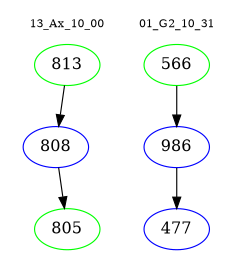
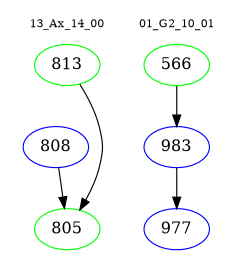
  digraph {
    node [color=green]
    edge [color=black]
    n1 [label=813]
    n2 [color=blue label=808]
    n3 [label=805]
    n4 [label=566]
-   n5 [color=blue label=986]
-   n6 [color=blue label=477]
+   n5 [color=blue label=983]
+   n6 [color=blue label=977]
    subgraph cluster_1 {
      color=white
      fontsize=10
-     label="13_Ax_10_00"
+     label="13_Ax_14_00"
      n1
      n2
      n3
    }
    subgraph cluster_2 {
      color=white
      fontsize=10
-     label="01_G2_10_31"
+     label="01_G2_10_01"
      n4
      n5
      n6
    }
-   n1 -> n2
+   n1 -> n3
    n2 -> n3
    n4 -> n5
    n5 -> n6
  }
